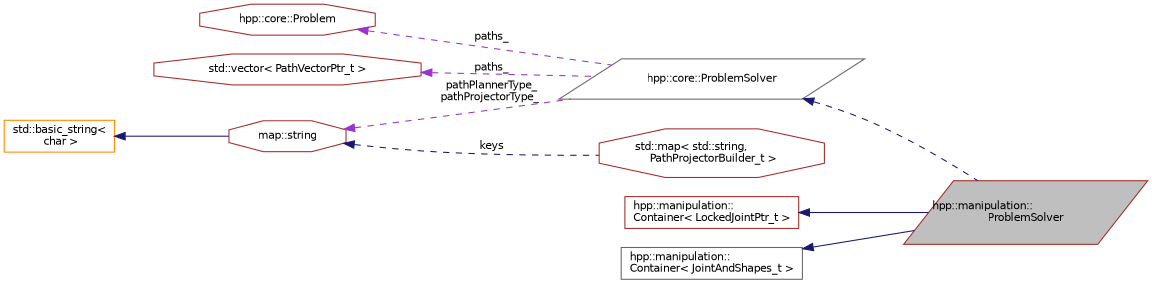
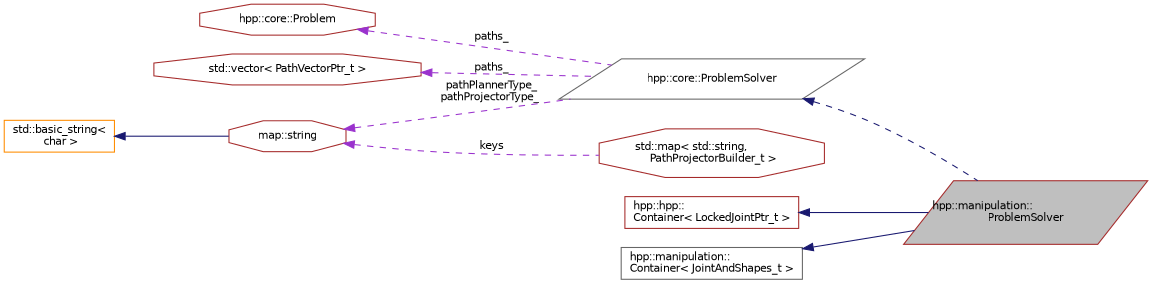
  digraph {
    rankdir=LR
    node [color=brown fillcolor=white fontname=Helvetica fontsize=10 shape=octagon style=filled]
    edge [color=midnightblue dir=back fontname=Helvetica fontsize=10 labelfontname=Helvetica labelfontsize=10 style=dashed]
    n1 [fillcolor=grey75 fontcolor=black height=0.2 label="hpp::manipulation::\lProblemSolver" shape=parallelogram width=0.4]
    n2 [color=gray40 height=0.2 label="hpp::core::ProblemSolver" shape=parallelogram width=0.4]
    n3 [height=0.2 label="std::vector\< PathVectorPtr_t \>" width=0.4]
    n4 [height=0.2 label="std::map\< std::string,\l PathProjectorBuilder_t \>" width=0.4]
    n5 [height=0.2 label="map::string" width=0.4]
    n6 [color=darkorange height=0.2 label="std::basic_string\<\l char \>" shape=box width=0.4]
    n7 [height=0.2 label="hpp::core::Problem" width=0.4]
-   n8 [height=0.2 label="hpp::manipulation::\lContainer\< LockedJointPtr_t \>" shape=box width=0.4]
+   n8 [height=0.2 label="hpp::hpp::\lContainer\< LockedJointPtr_t \>" shape=box width=0.4]
    n9 [color=gray40 height=0.2 label="hpp::manipulation::\lContainer\< JointAndShapes_t \>" shape=box width=0.4]
    n2 -> n1
    n3 -> n2 [color=darkorchid3 label=" paths_"]
    n5 -> n2 [color=darkorchid3 label=" pathPlannerType_\npathProjectorType_"]
-   n5 -> n4 [label=" keys"]
+   n5 -> n4 [color=darkorchid3 label=" keys"]
    n6 -> n5 [style=solid]
    n7 -> n2 [color=darkorchid3 label=" paths_"]
    n8 -> n1 [style=solid]
    n9 -> n1 [style=solid]
  }
